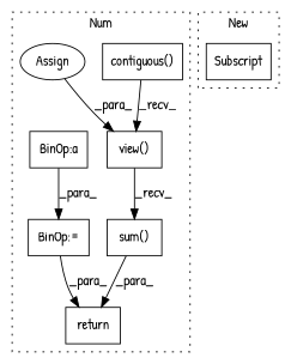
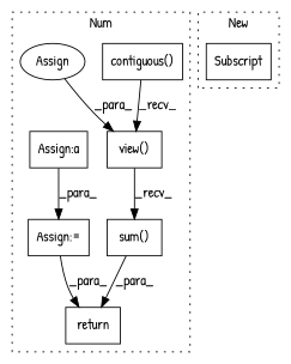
  digraph {
    fontname="Patrick Hand"
    node [a=75 fontname="Patrick Hand" shape=box]
    edge [fontname="Patrick Hand"]
    n1 [l=19 label="contiguous()" s=2827]
-   n2 [a=68 l=3 label="BinOp:=" s=2864]
+   n2 [a=68 l=3 label="Assign:=" s=2864]
    n3 [l="25,1" label="view()" s="2827,2854"]
    n4 [a=76 l=2 label=Assign s=2852 shape=ellipse]
-   n5 [a=82 l=1 label="BinOp:a" s=2902]
+   n5 [a=82 l=1 label="Assign:a" s=2902]
    n6 [l=11 label="sum()" s=2903]
    n7 [a=93 l=7 label=return s=2919]
    n8 [a=63 l="17,0" label=Subscript s="3962,0"]
    subgraph cluster_1 {
      label=Num
      style=dotted
      n1
      n2
      n3
      n4
      n5
      n6
      n7
    }
    subgraph cluster_2 {
      label=New
      style=dotted
      n8
    }
    n1 -> n3 [label=_recv_]
    n2 -> n7 [label=_para_]
    n3 -> n6 [label=_recv_]
    n4 -> n3 [label=_para_]
    n5 -> n2 [label=_para_]
    n6 -> n7 [label=_para_]
  }
